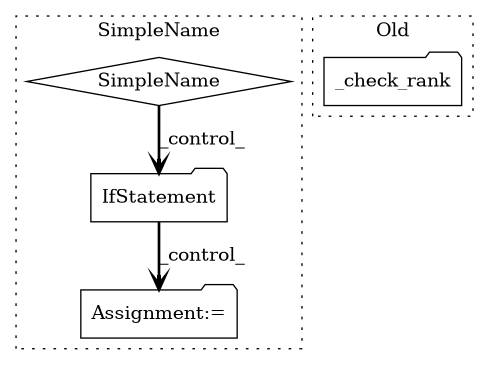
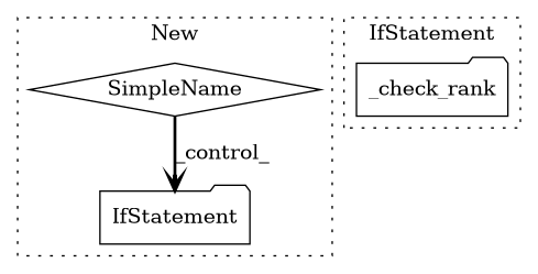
  digraph {
    node [shape=folder]
    edge [arrowhead=vee style=bold]
    n1 [a=25 l="4,2" label=IfStatement s="13024,13074"]
    n2 [a=42 label=SimpleName shape=diamond]
-   n3 [a=7 l="57,2" label="Assignment:=" s="13167,13267"]
    n4 [a=32 l="12,1" label=_check_rank s="13228,13260"]
    subgraph cluster_1 {
-     label=SimpleName
+     label=New
      style=dotted
      n1
      n2
-     n3
    }
    subgraph cluster_2 {
-     label=Old
+     label=IfStatement
      style=dotted
      n4
    }
-   n1 -> n3 [label=_control_]
    n2 -> n1 [label=_control_]
  }
